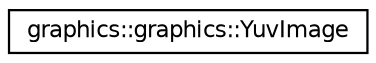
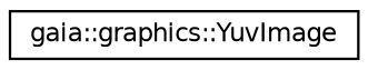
  digraph {
    rankdir=LR
-   n1 [color=black fillcolor=white fontname=Helvetica fontsize=10 height=0.2 label="graphics::graphics::YuvImage" shape=record style=filled width=0.4]
+   n1 [color=black fillcolor=white fontname=Helvetica fontsize=10 height=0.2 label="gaia::graphics::YuvImage" shape=record style=filled width=0.4]
  }
